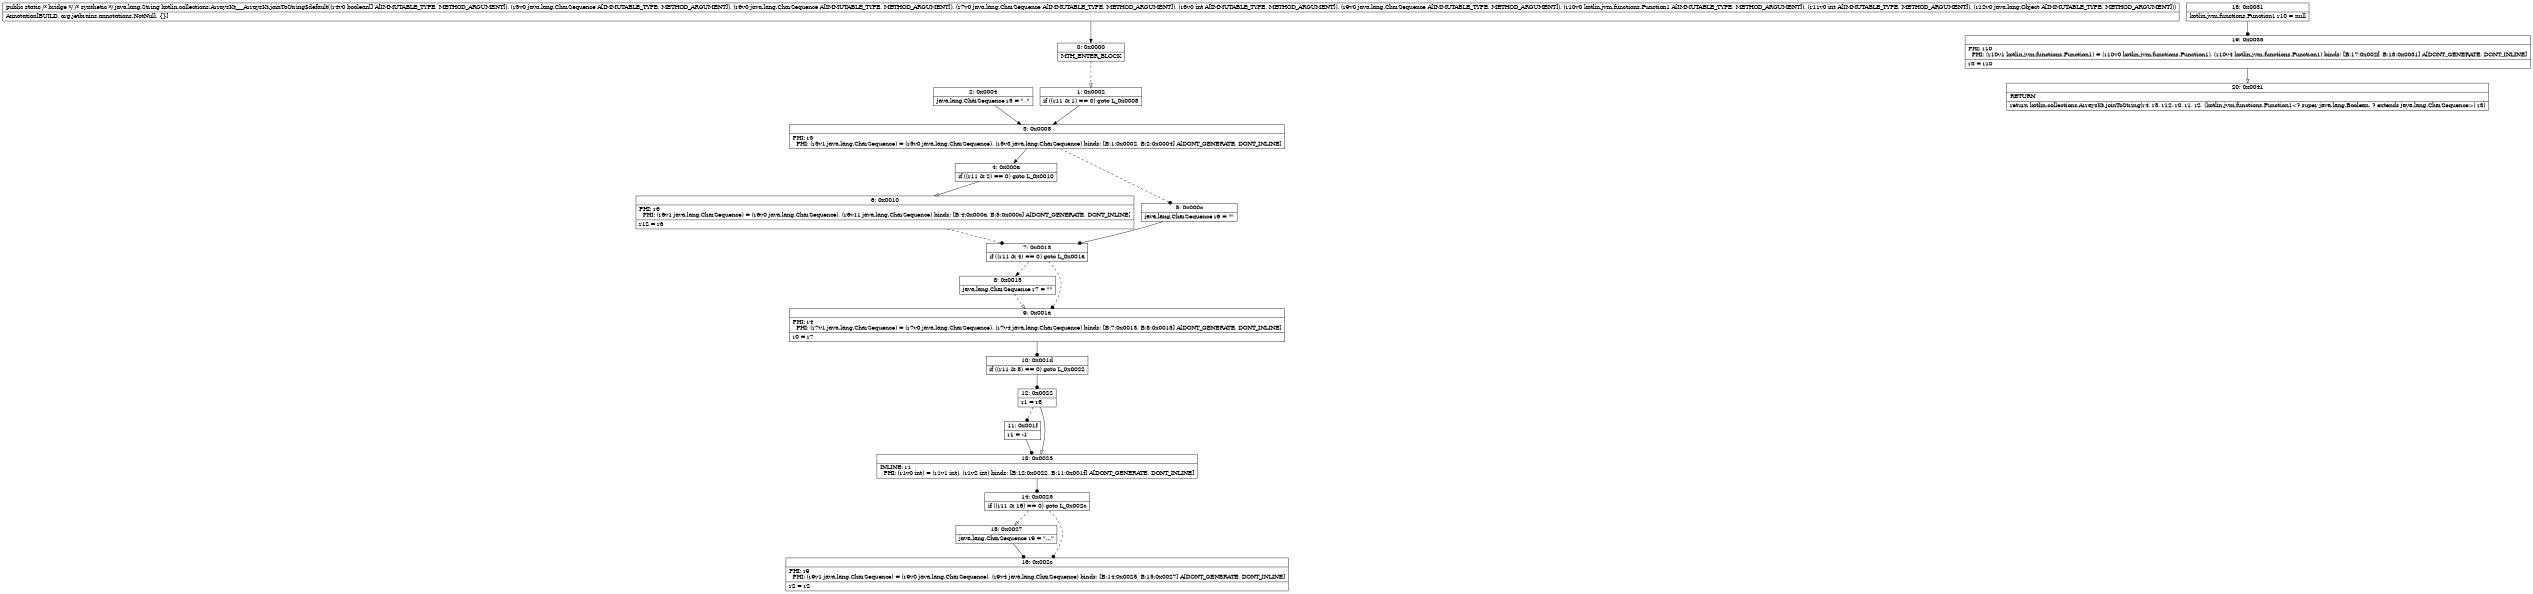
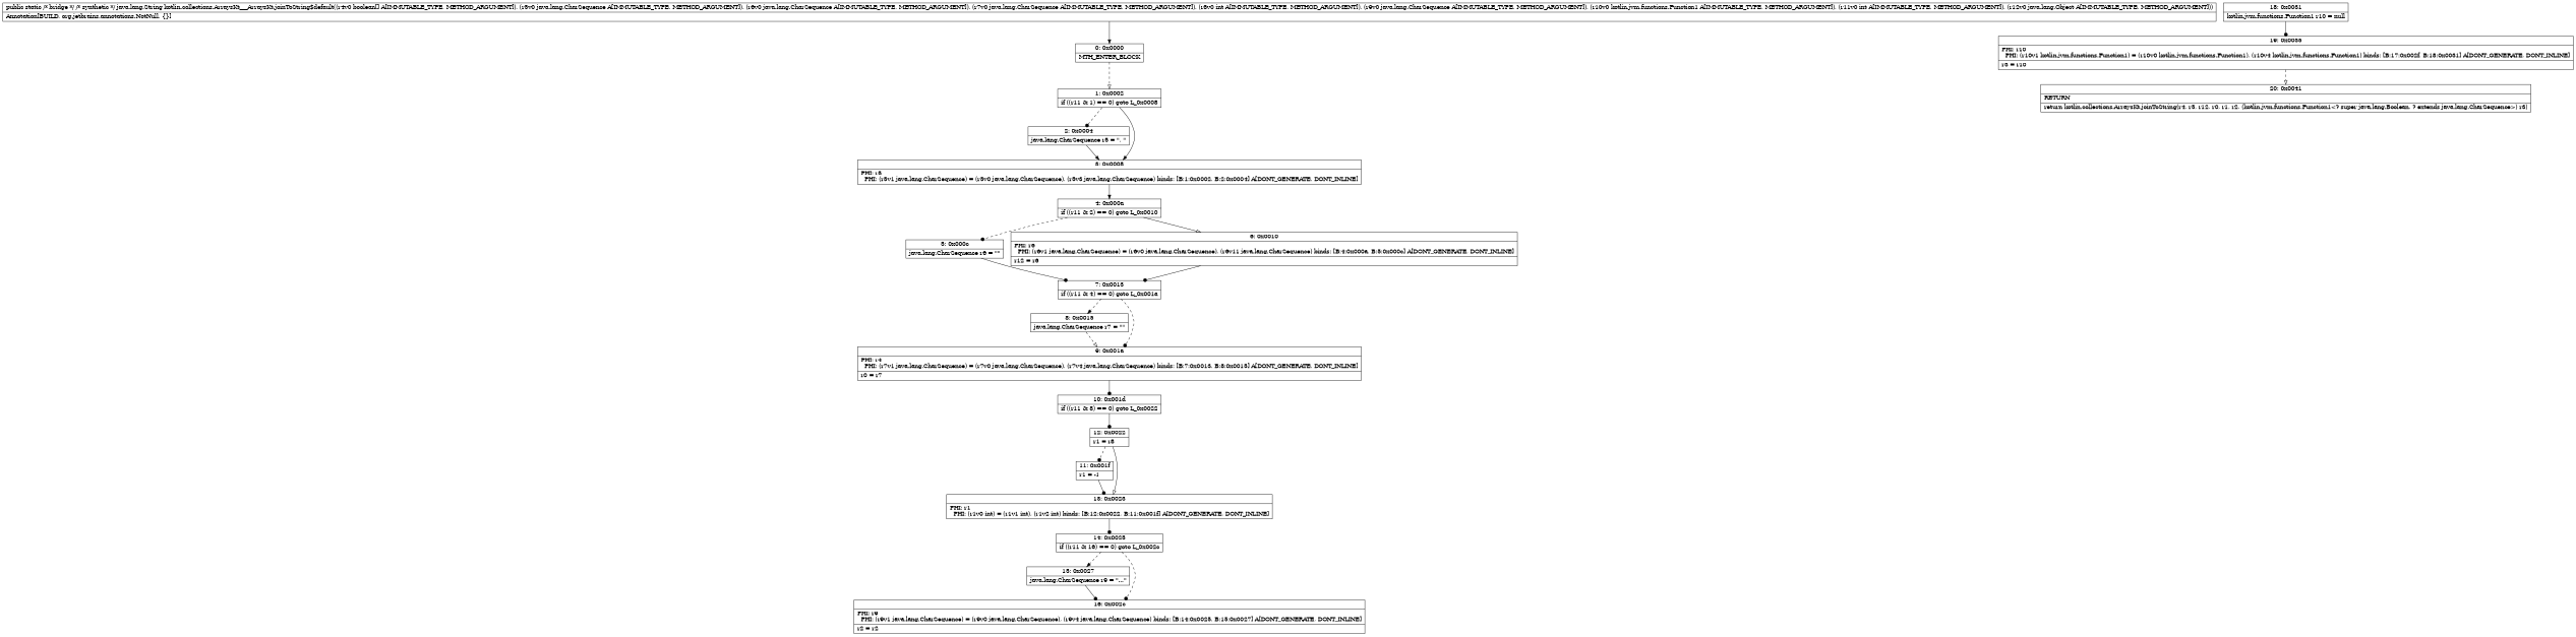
  digraph {
    node [shape=record]
    edge [arrowhead=dot]
    n1 [label="{0\:\ 0x0000|MTH_ENTER_BLOCK\l}"]
    n2 [label="{1\:\ 0x0002|if ((r11 & 1) == 0) goto L_0x0008\l}"]
    n3 [label="{2\:\ 0x0004|java.lang.CharSequence r5 = \", \"\l}"]
    n4 [label="{3\:\ 0x0008|PHI: r5 \l  PHI: (r5v1 java.lang.CharSequence) = (r5v0 java.lang.CharSequence), (r5v3 java.lang.CharSequence) binds: [B:1:0x0002, B:2:0x0004] A[DONT_GENERATE, DONT_INLINE]\l}"]
    n5 [label="{4\:\ 0x000a|if ((r11 & 2) == 0) goto L_0x0010\l}"]
    n6 [label="{5\:\ 0x000c|java.lang.CharSequence r6 = \"\"\l}"]
    n7 [label="{6\:\ 0x0010|PHI: r6 \l  PHI: (r6v1 java.lang.CharSequence) = (r6v0 java.lang.CharSequence), (r6v11 java.lang.CharSequence) binds: [B:4:0x000a, B:5:0x000c] A[DONT_GENERATE, DONT_INLINE]\l|r12 = r6\l}"]
    n8 [label="{7\:\ 0x0013|if ((r11 & 4) == 0) goto L_0x001a\l}"]
    n9 [label="{8\:\ 0x0015|java.lang.CharSequence r7 = \"\"\l}"]
    n10 [label="{9\:\ 0x001a|PHI: r4 \l  PHI: (r7v1 java.lang.CharSequence) = (r7v0 java.lang.CharSequence), (r7v4 java.lang.CharSequence) binds: [B:7:0x0013, B:8:0x0015] A[DONT_GENERATE, DONT_INLINE]\l|r0 = r7\l}"]
    n11 [label="{10\:\ 0x001d|if ((r11 & 8) == 0) goto L_0x0022\l}"]
    n12 [label="{12\:\ 0x0022|r1 = r8\l}"]
    n13 [label="{11\:\ 0x001f|r1 = \-1\l}"]
-   n14 [label="{13\:\ 0x0023|INLINE: r1 \l  PHI: (r1v0 int) = (r1v1 int), (r1v2 int) binds: [B:12:0x0022, B:11:0x001f] A[DONT_GENERATE, DONT_INLINE]\l}"]
+   n14 [label="{13\:\ 0x0023|PHI: r1 \l  PHI: (r1v0 int) = (r1v1 int), (r1v2 int) binds: [B:12:0x0022, B:11:0x001f] A[DONT_GENERATE, DONT_INLINE]\l}"]
    n15 [label="{14\:\ 0x0025|if ((r11 & 16) == 0) goto L_0x002c\l}"]
    n16 [label="{15\:\ 0x0027|java.lang.CharSequence r9 = \"...\"\l}"]
    n17 [label="{16\:\ 0x002c|PHI: r9 \l  PHI: (r9v1 java.lang.CharSequence) = (r9v0 java.lang.CharSequence), (r9v4 java.lang.CharSequence) binds: [B:14:0x0025, B:15:0x0027] A[DONT_GENERATE, DONT_INLINE]\l|r2 = r2\l}"]
    n18 [label="{18\:\ 0x0031|kotlin.jvm.functions.Function1 r10 = null\l}"]
    n19 [label="{19\:\ 0x0035|PHI: r10 \l  PHI: (r10v1 kotlin.jvm.functions.Function1) = (r10v0 kotlin.jvm.functions.Function1), (r10v4 kotlin.jvm.functions.Function1) binds: [B:17:0x002f, B:18:0x0031] A[DONT_GENERATE, DONT_INLINE]\l|r3 = r10\l}"]
    n20 [label="{20\:\ 0x0041|RETURN\l|return kotlin.collections.ArraysKt.joinToString(r4, r5, r12, r0, r1, r2, (kotlin.jvm.functions.Function1\<? super java.lang.Boolean, ? extends java.lang.CharSequence\>) r3)\l}"]
    n21 [label="{public static \/* bridge *\/ \/* synthetic *\/ java.lang.String kotlin.collections.ArraysKt___ArraysKt.joinToString$default((r4v0 boolean[] A[IMMUTABLE_TYPE, METHOD_ARGUMENT]), (r5v0 java.lang.CharSequence A[IMMUTABLE_TYPE, METHOD_ARGUMENT]), (r6v0 java.lang.CharSequence A[IMMUTABLE_TYPE, METHOD_ARGUMENT]), (r7v0 java.lang.CharSequence A[IMMUTABLE_TYPE, METHOD_ARGUMENT]), (r8v0 int A[IMMUTABLE_TYPE, METHOD_ARGUMENT]), (r9v0 java.lang.CharSequence A[IMMUTABLE_TYPE, METHOD_ARGUMENT]), (r10v0 kotlin.jvm.functions.Function1 A[IMMUTABLE_TYPE, METHOD_ARGUMENT]), (r11v0 int A[IMMUTABLE_TYPE, METHOD_ARGUMENT]), (r12v0 java.lang.Object A[IMMUTABLE_TYPE, METHOD_ARGUMENT]))  | Annotation[BUILD, org.jetbrains.annotations.NotNull, \{\}]\l}"]
    n1 -> n2 [arrowhead=onormal style=dashed]
+   n2 -> n3 [style=dashed]
    n2 -> n4 [arrowhead=normal]
    n3 -> n4 [arrowhead=normal]
    n4 -> n5 [arrowhead=normal]
-   n4 -> n6 [style=dashed]
+   n5 -> n6 [style=dashed]
    n5 -> n7 [arrowhead=onormal]
    n6 -> n8
-   n7 -> n8 [style=dashed]
+   n7 -> n8
    n8 -> n9 [arrowhead=normal style=dashed]
    n8 -> n10 [style=dashed]
    n9 -> n10 [arrowhead=onormal style=dashed]
    n10 -> n11
    n11 -> n12
    n12 -> n13 [style=dashed]
    n12 -> n14 [arrowhead=onormal]
    n13 -> n14
    n14 -> n15
-   n15 -> n16 [arrowhead=onormal style=dashed]
+   n15 -> n16 [arrowhead=normal style=dashed]
    n15 -> n17 [style=dashed]
    n16 -> n17
    n18 -> n19
-   n19 -> n20 [arrowhead=onormal]
+   n19 -> n20 [arrowhead=onormal style=dashed]
    n21 -> n1 [arrowhead=normal]
  }
